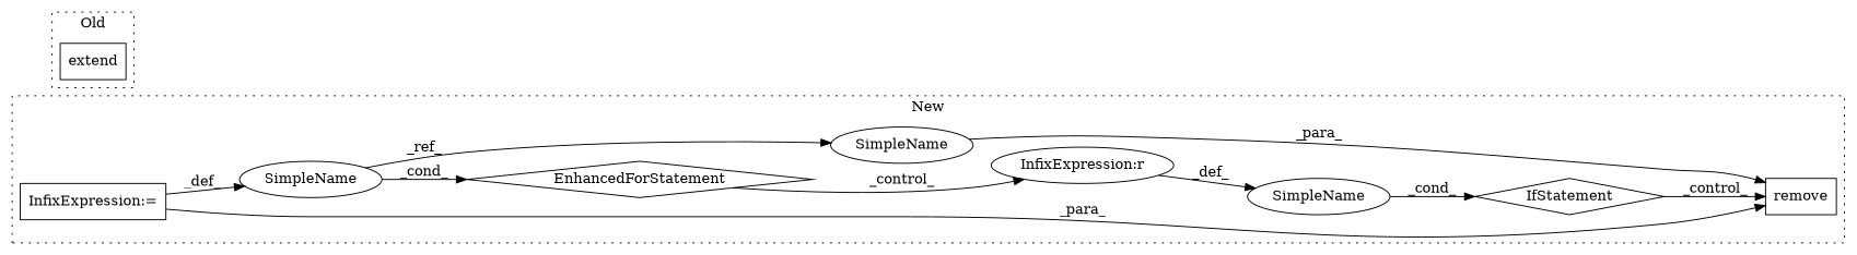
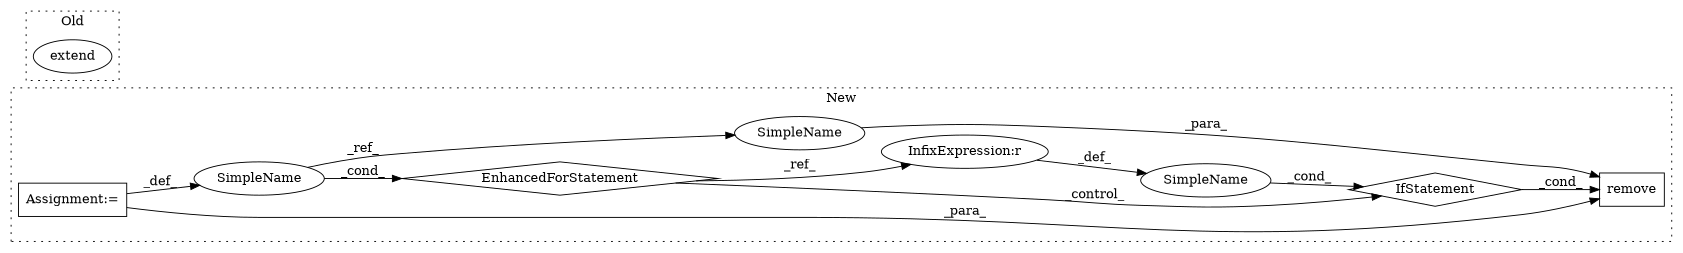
  digraph {
    rankdir=LR
    node [a=42 l="7,1" shape=ellipse]
    n1 [a=32 label=remove s="2453,2463" shape=box]
    n2 [a=25 l="4,2" label=IfStatement s="2395,2429" shape=diamond]
    n3 [label=SimpleName l=""]
    n4 [l=3 label=SimpleName s=2277]
    n5 [a=70 l="57,2" label=EnhancedForStatement s="2216,2296" shape=diamond]
-   n6 [a=7 l=1 label="InfixExpression:=" s=2159 shape=box]
+   n6 [a=7 l=1 label="Assignment:=" s=2159 shape=box]
    n7 [a=27 l=4 label="InfixExpression:r" s=2424]
    n8 [l=3 label=SimpleName s=2460]
-   n9 [a=32 label=extend s="2005,2022" shape=box]
+   n9 [a=32 label=extend s="2005,2022"]
    subgraph cluster_1 {
      label=New
      style=dotted
      n1
      n2
      n3
      n4
      n5
      n6
      n7
      n8
    }
    subgraph cluster_2 {
      label=Old
      style=dotted
      n9
    }
-   n2 -> n1 [label=_control_]
+   n2 -> n1 [label=_cond_]
    n3 -> n2 [label=_cond_]
    n4 -> n5 [label=_cond_]
    n4 -> n8 [label=_ref_]
-   n5 -> n7 [label=_control_]
+   n5 -> n2 [label=_control_]
+   n5 -> n7 [label=_ref_]
    n6 -> n1 [label=_para_]
    n6 -> n4 [label=_def_]
    n7 -> n3 [label=_def_]
    n8 -> n1 [label=_para_]
  }
